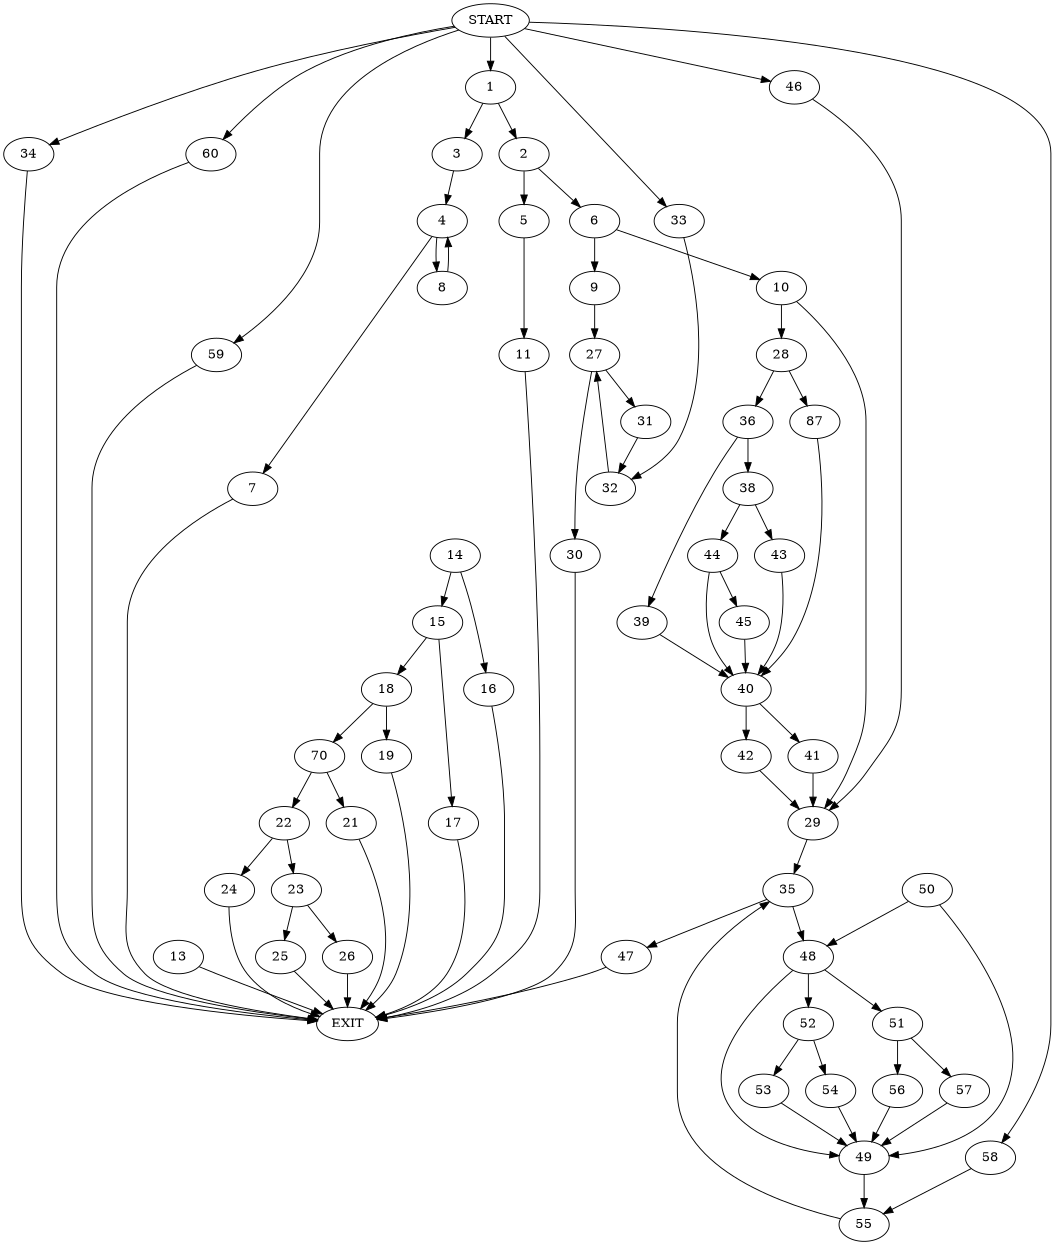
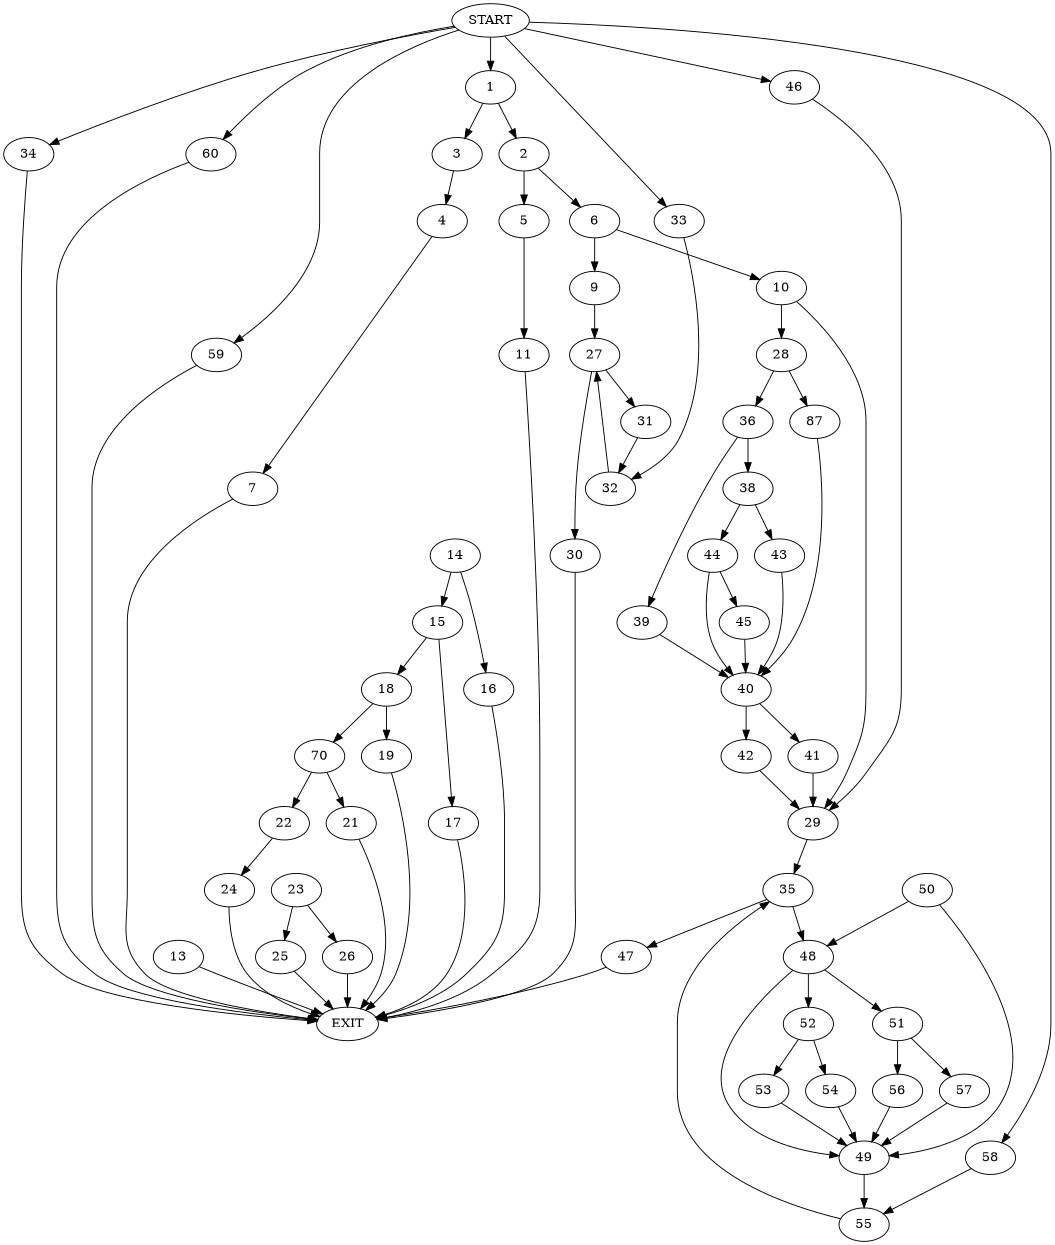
  digraph {
    n1 [label=START]
    1
    33
    34
    46
    58
    59
    60
    2
    3
    32
    n12 [label=EXIT]
    29
    55
    5
    6
    4
    11
    9
    10
    7
-   8
    27
    28
    30
    31
    36
    n28 [label=87]
    35
    13
    14
    15
    16
    17
    18
    19
    n37 [label=70]
    21
    22
    23
    24
    25
    26
    38
    39
    40
    47
    48
    49
    51
    52
    43
    44
    41
    42
    45
    50
    56
    57
    53
    54
    n1 -> 1
    n1 -> 33
    n1 -> 34
    n1 -> 46
    n1 -> 58
    n1 -> 59
    n1 -> 60
    1 -> 2
    1 -> 3
    33 -> 32
    34 -> n12
    46 -> 29
    58 -> 55
    59 -> n12
    60 -> n12
    2 -> 5
    2 -> 6
    3 -> 4
    32 -> 27
    29 -> 35
    55 -> 35
    5 -> 11
    6 -> 9
    6 -> 10
    4 -> 7
-   4 -> 8
    11 -> n12
    9 -> 27
    10 -> 29
    10 -> 28
    7 -> n12
-   8 -> 4
    27 -> 30
    27 -> 31
    28 -> 36
    28 -> n28
    30 -> n12
    31 -> 32
    36 -> 38
    36 -> 39
    n28 -> 40
    35 -> 47
    35 -> 48
    13 -> n12
    14 -> 15
    14 -> 16
    15 -> 17
    15 -> 18
    16 -> n12
    17 -> n12
    18 -> 19
    18 -> n37
    19 -> n12
    n37 -> 21
    n37 -> 22
    21 -> n12
-   22 -> 23
    22 -> 24
    23 -> 25
    23 -> 26
    24 -> n12
    25 -> n12
    26 -> n12
    38 -> 43
    38 -> 44
    39 -> 40
    40 -> 41
    40 -> 42
    47 -> n12
    48 -> 49
    48 -> 51
    48 -> 52
    49 -> 55
    51 -> 56
    51 -> 57
    52 -> 53
    52 -> 54
    43 -> 40
    44 -> 40
    44 -> 45
    41 -> 29
    42 -> 29
    45 -> 40
    50 -> 48
    50 -> 49
    56 -> 49
    57 -> 49
    53 -> 49
    54 -> 49
  }
